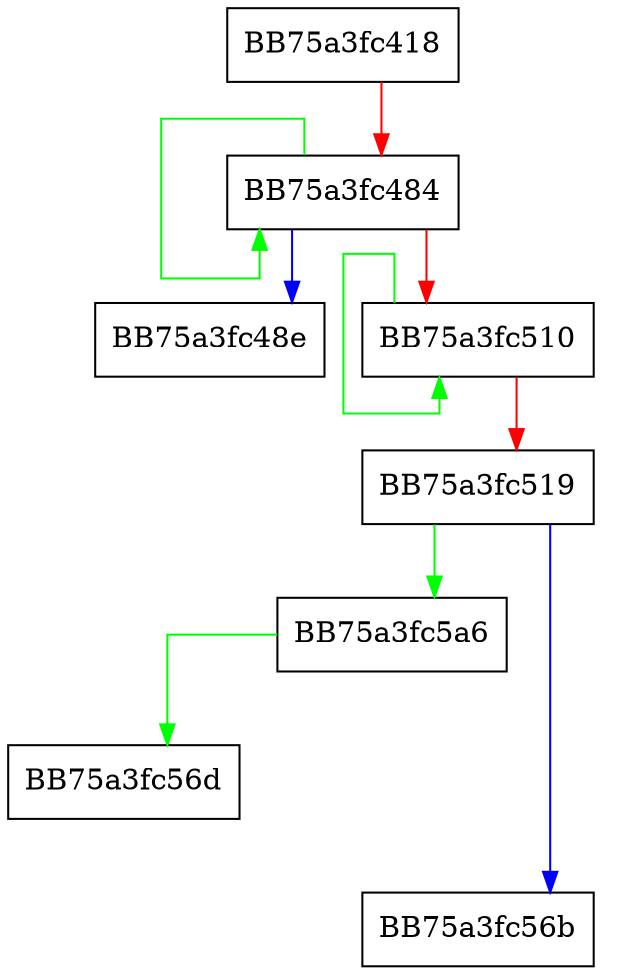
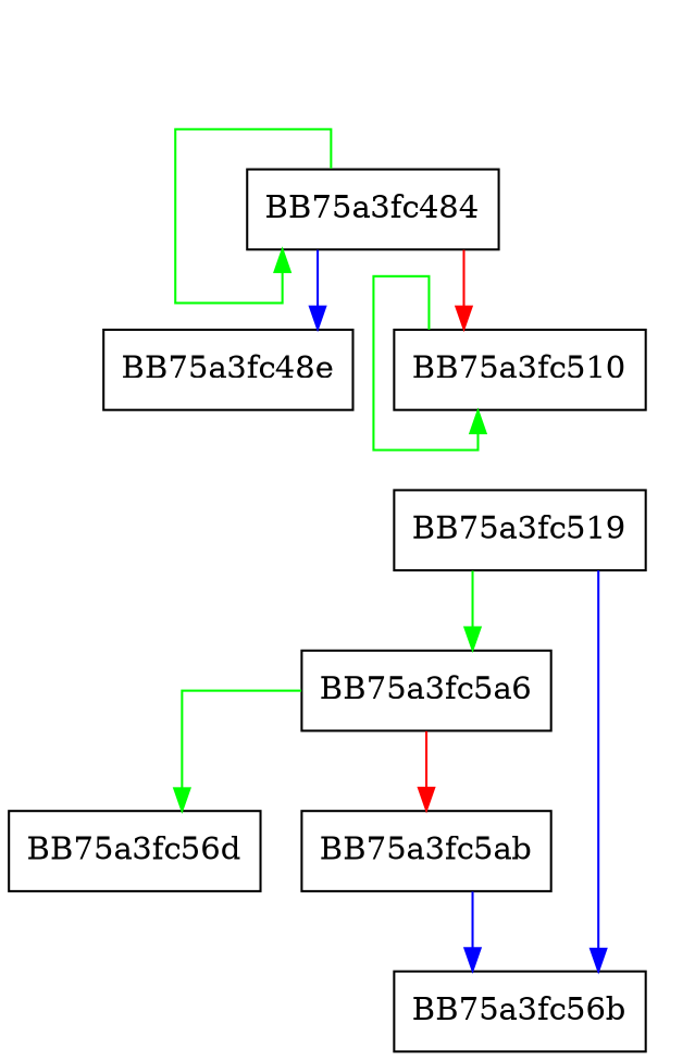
  digraph {
    splines=ortho
    node [shape=box]
    edge [color=red]
-   BB75a3fc418
    BB75a3fc484
    BB75a3fc48e
    BB75a3fc510
    BB75a3fc519
    BB75a3fc5a6
    BB75a3fc56b
    BB75a3fc56d
-   BB75a3fc418 -> BB75a3fc484
+   BB75a3fc5ab
    BB75a3fc484 -> BB75a3fc484 [color=green]
    BB75a3fc484 -> BB75a3fc48e [color=blue]
    BB75a3fc484 -> BB75a3fc510
    BB75a3fc510 -> BB75a3fc510 [color=green]
-   BB75a3fc510 -> BB75a3fc519
    BB75a3fc519 -> BB75a3fc5a6 [color=green]
    BB75a3fc519 -> BB75a3fc56b [color=blue]
    BB75a3fc5a6 -> BB75a3fc56d [color=green]
+   BB75a3fc5a6 -> BB75a3fc5ab
+   BB75a3fc5ab -> BB75a3fc56b [color=blue]
  }
